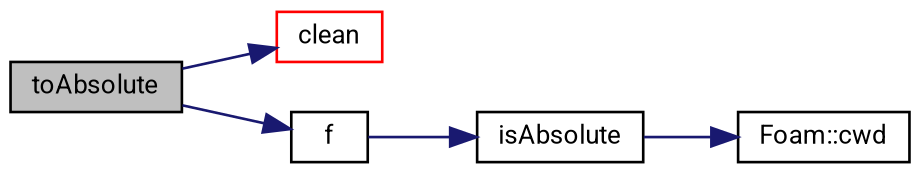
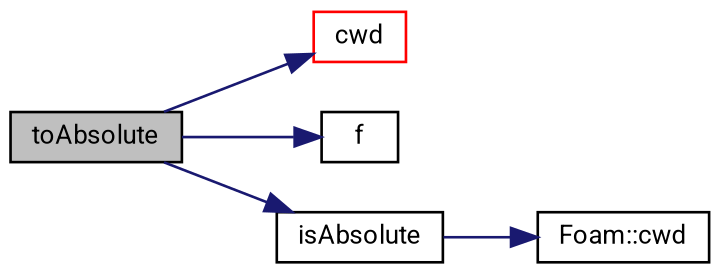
  digraph {
    fontname=Roboto
    rankdir=LR
    node [color=black fontname=Roboto fontsize=10 shape=record]
    edge [color=midnightblue fontname=Roboto fontsize=10 labelfontname=FreeSans labelfontsize=10 style=solid]
    n1 [fillcolor=grey75 fontcolor=black height=0.2 label=toAbsolute style=filled width=0.4]
-   n2 [color=red height=0.2 label=clean width=0.4]
+   n2 [color=red height=0.2 label=cwd width=0.4]
    n3 [height=0.2 label=f width=0.4]
    n4 [height=0.2 label=isAbsolute width=0.4]
    n5 [height=0.2 label="Foam::cwd" width=0.4]
    n1 -> n2
    n1 -> n3
-   n3 -> n4
+   n1 -> n4
    n4 -> n5
  }
